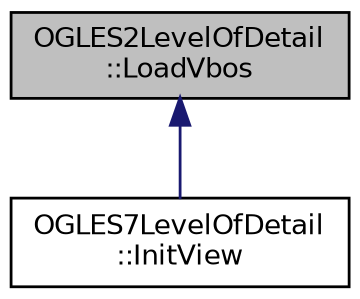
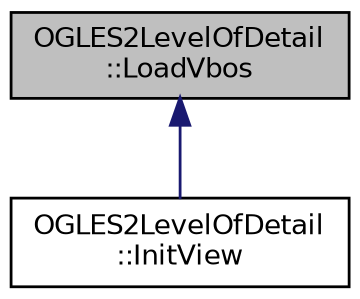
  digraph {
    rankdir=TB
    node [color=black fontname=Helvetica fontsize=10 shape=record style=filled]
    n1 [fillcolor=grey75 fontcolor=black height=0.2 label="OGLES2LevelOfDetail\l::LoadVbos" width=0.4]
-   n2 [fillcolor=white height=0.2 label="OGLES7LevelOfDetail\l::InitView" width=0.4]
+   n2 [fillcolor=white height=0.2 label="OGLES2LevelOfDetail\l::InitView" width=0.4]
    n1 -> n2 [color=midnightblue dir=back fontname=Helvetica fontsize=10 labelfontname=Helvetica labelfontsize=10 style=solid]
  }
